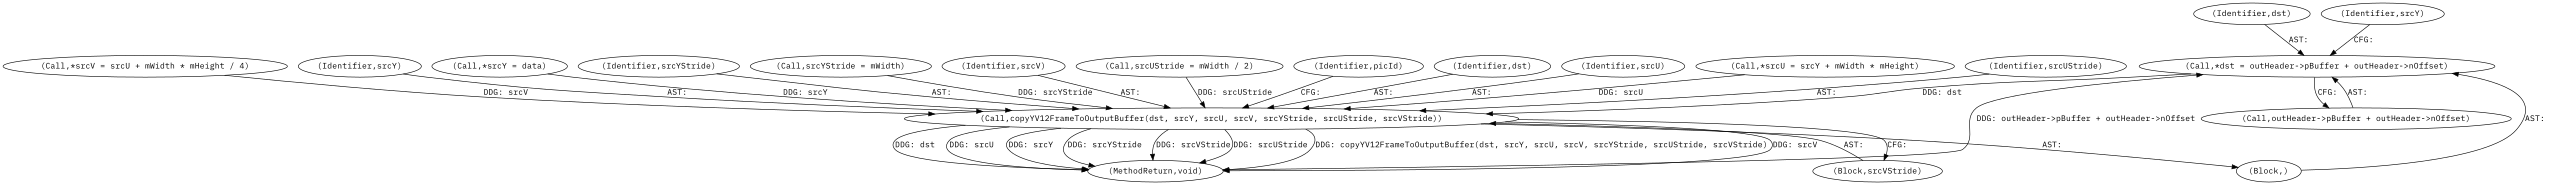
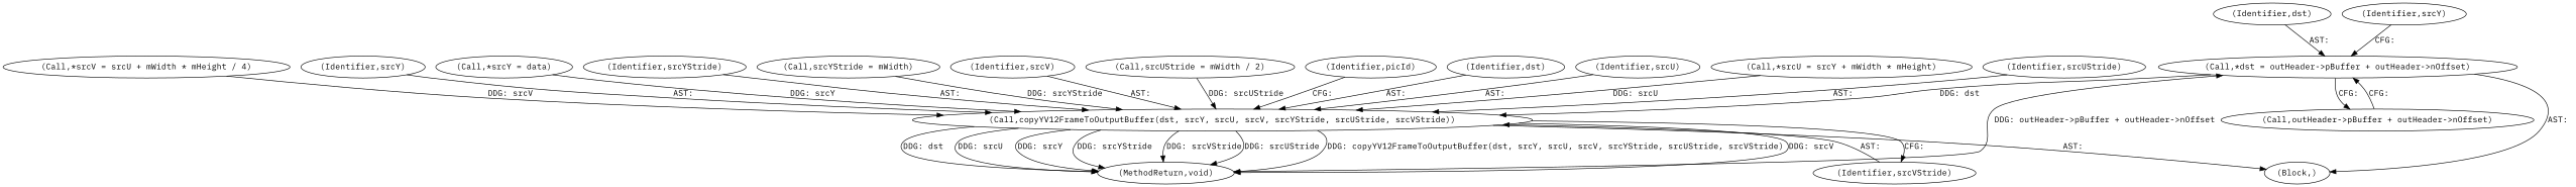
  digraph {
    fontname="IBM Plex Mono"
    node [fontname="IBM Plex Mono"]
    edge [fontname="IBM Plex Mono"]
    n1 [label="(Call,*dst = outHeader->pBuffer + outHeader->nOffset)"]
    n2 [label="(Call,copyYV12FrameToOutputBuffer(dst, srcY, srcU, srcV, srcYStride, srcUStride, srcVStride))"]
    n3 [label="(Block,)"]
    n4 [label="(Call,outHeader->pBuffer + outHeader->nOffset)"]
    n5 [label="(MethodReturn,void)"]
-   n6 [label="(Block,srcVStride)"]
+   n6 [label="(Identifier,srcVStride)"]
    n7 [label="(Call,*srcV = srcU + mWidth * mHeight / 4)"]
    n8 [label="(Identifier,dst)"]
    n9 [label="(Identifier,srcY)"]
    n10 [label="(Call,*srcY = data)"]
    n11 [label="(Identifier,srcYStride)"]
    n12 [label="(Identifier,srcY)"]
    n13 [label="(Call,srcYStride = mWidth)"]
    n14 [label="(Identifier,srcV)"]
    n15 [label="(Call,srcUStride = mWidth / 2)"]
    n16 [label="(Identifier,picId)"]
    n17 [label="(Identifier,dst)"]
    n18 [label="(Identifier,srcU)"]
    n19 [label="(Call,*srcU = srcY + mWidth * mHeight)"]
    n20 [label="(Identifier,srcUStride)"]
    n1 -> n2 [label="DDG: dst"]
-   n3 -> n1 [label="AST: "]
+   n1 -> n3 [label="AST: "]
    n1 -> n4 [label="CFG: "]
    n2 -> n3 [label="AST: "]
    n2 -> n5 [label="DDG: dst"]
    n2 -> n5 [label="DDG: srcU"]
    n2 -> n5 [label="DDG: srcY"]
    n2 -> n5 [label="DDG: srcYStride"]
    n2 -> n5 [label="DDG: srcVStride"]
    n2 -> n5 [label="DDG: srcUStride"]
    n2 -> n5 [label="DDG: copyYV12FrameToOutputBuffer(dst, srcY, srcU, srcV, srcYStride, srcUStride, srcVStride)"]
    n2 -> n5 [label="DDG: srcV"]
    n2 -> n6 [label="CFG: "]
-   n4 -> n1 [label="AST: "]
+   n4 -> n1 [label="CFG: "]
    n5 -> n1 [label="DDG: outHeader->pBuffer + outHeader->nOffset"]
    n6 -> n2 [label="AST: "]
    n7 -> n2 [label="DDG: srcV"]
    n8 -> n1 [label="AST: "]
    n9 -> n2 [label="AST: "]
    n10 -> n2 [label="DDG: srcY"]
    n11 -> n2 [label="AST: "]
    n12 -> n1 [label="CFG: "]
    n13 -> n2 [label="DDG: srcYStride"]
    n14 -> n2 [label="AST: "]
    n15 -> n2 [label="DDG: srcUStride"]
    n16 -> n2 [label="CFG: "]
    n17 -> n2 [label="AST: "]
    n18 -> n2 [label="AST: "]
    n19 -> n2 [label="DDG: srcU"]
    n20 -> n2 [label="AST: "]
  }
